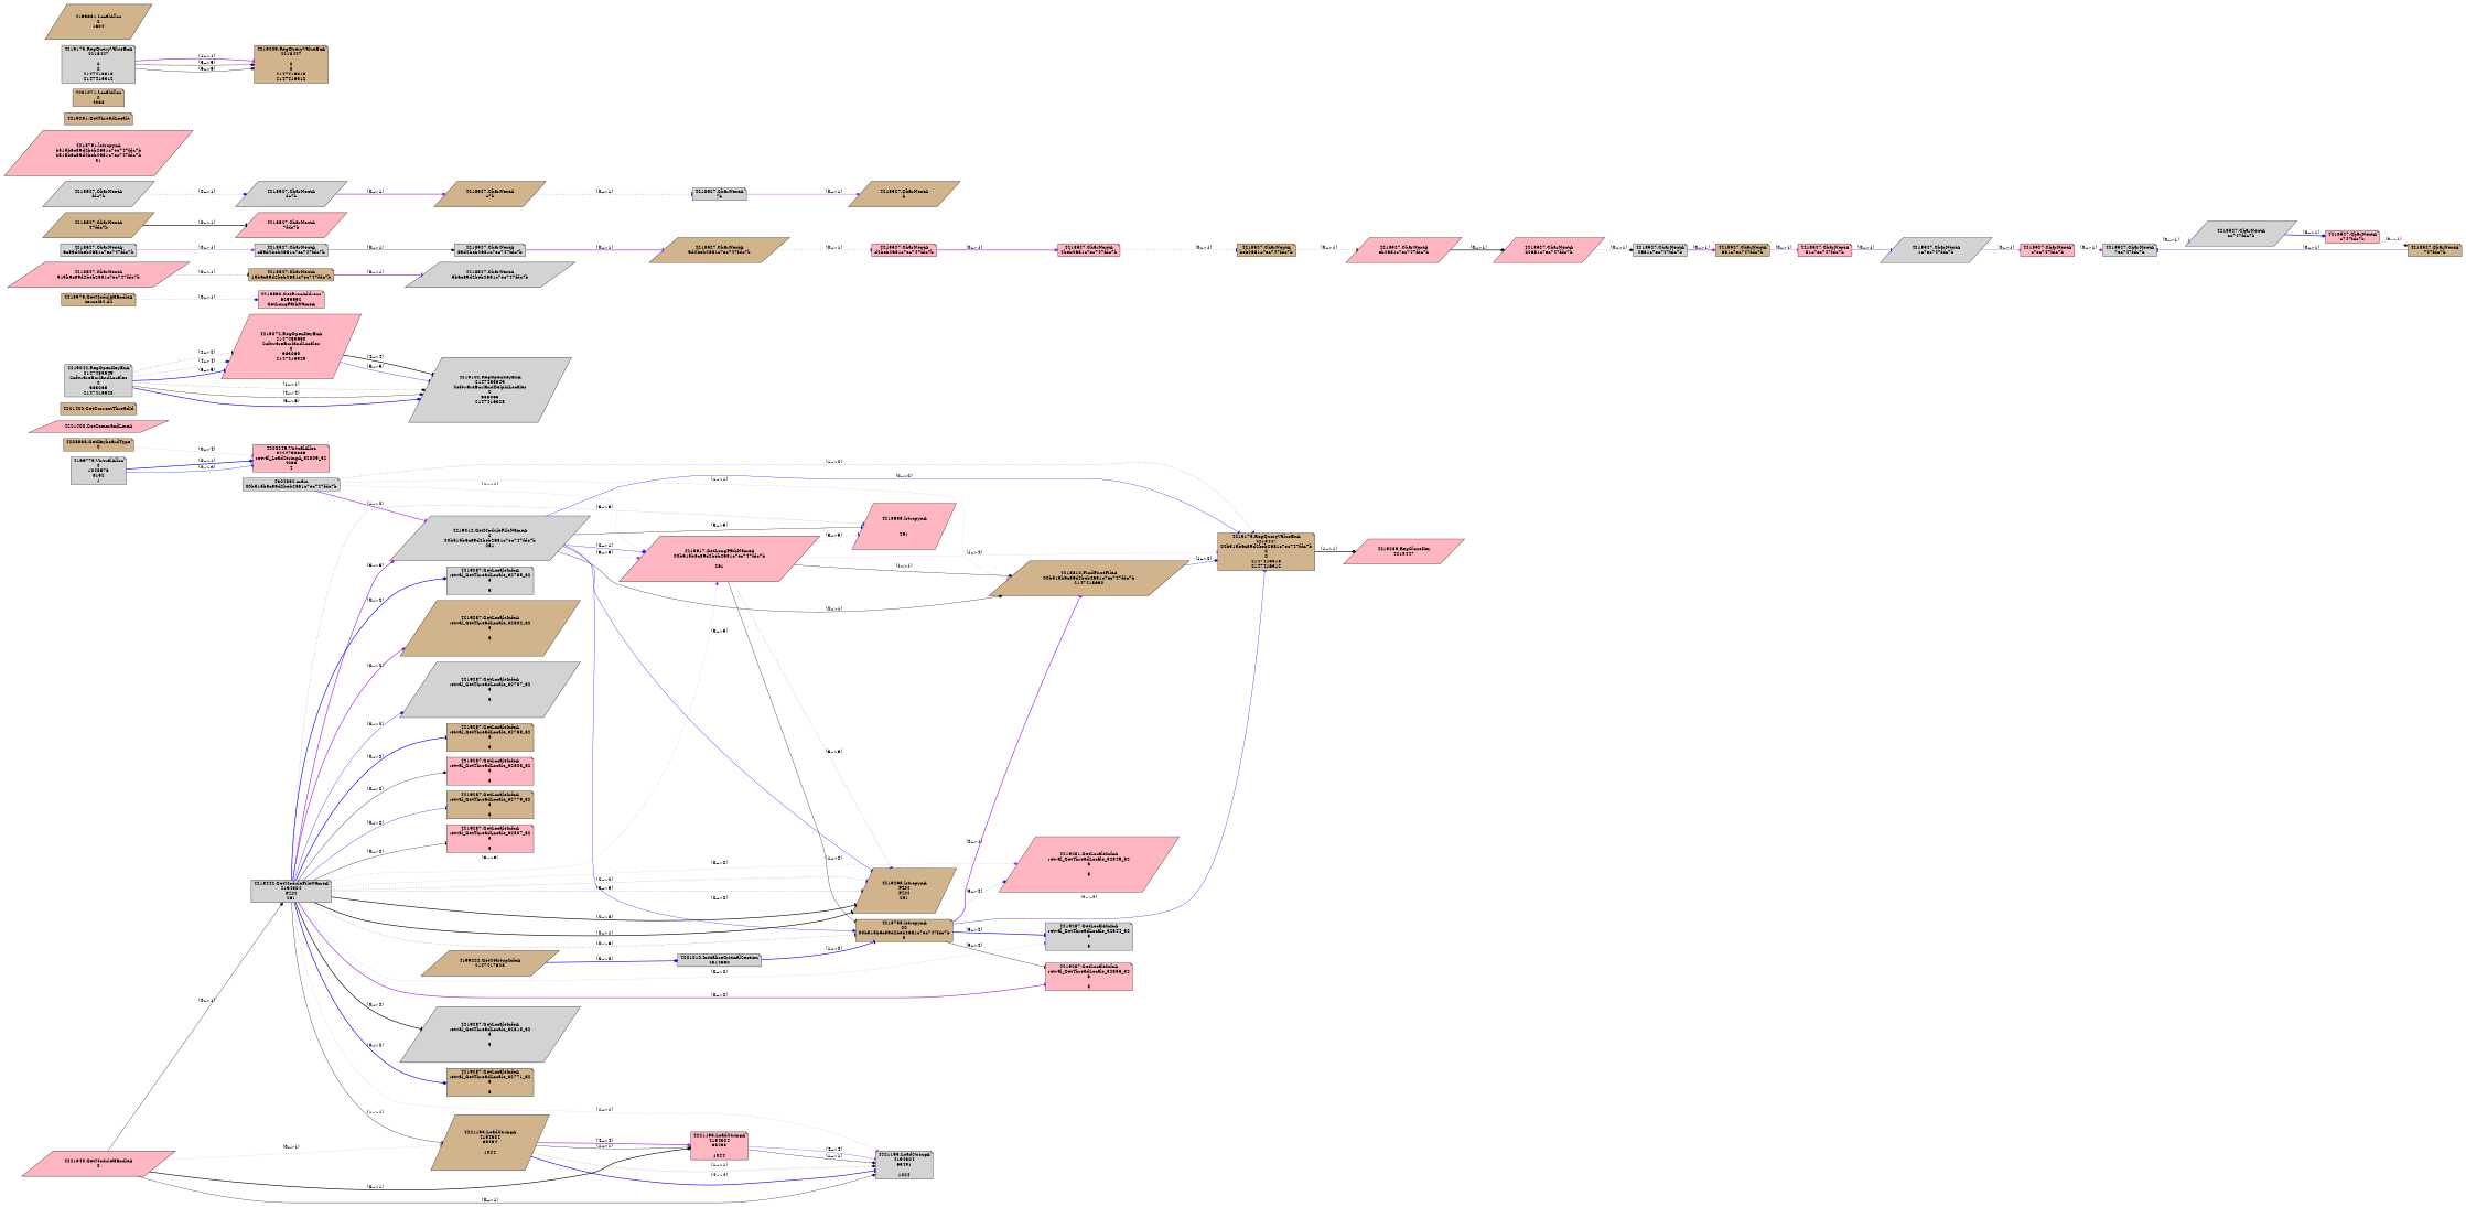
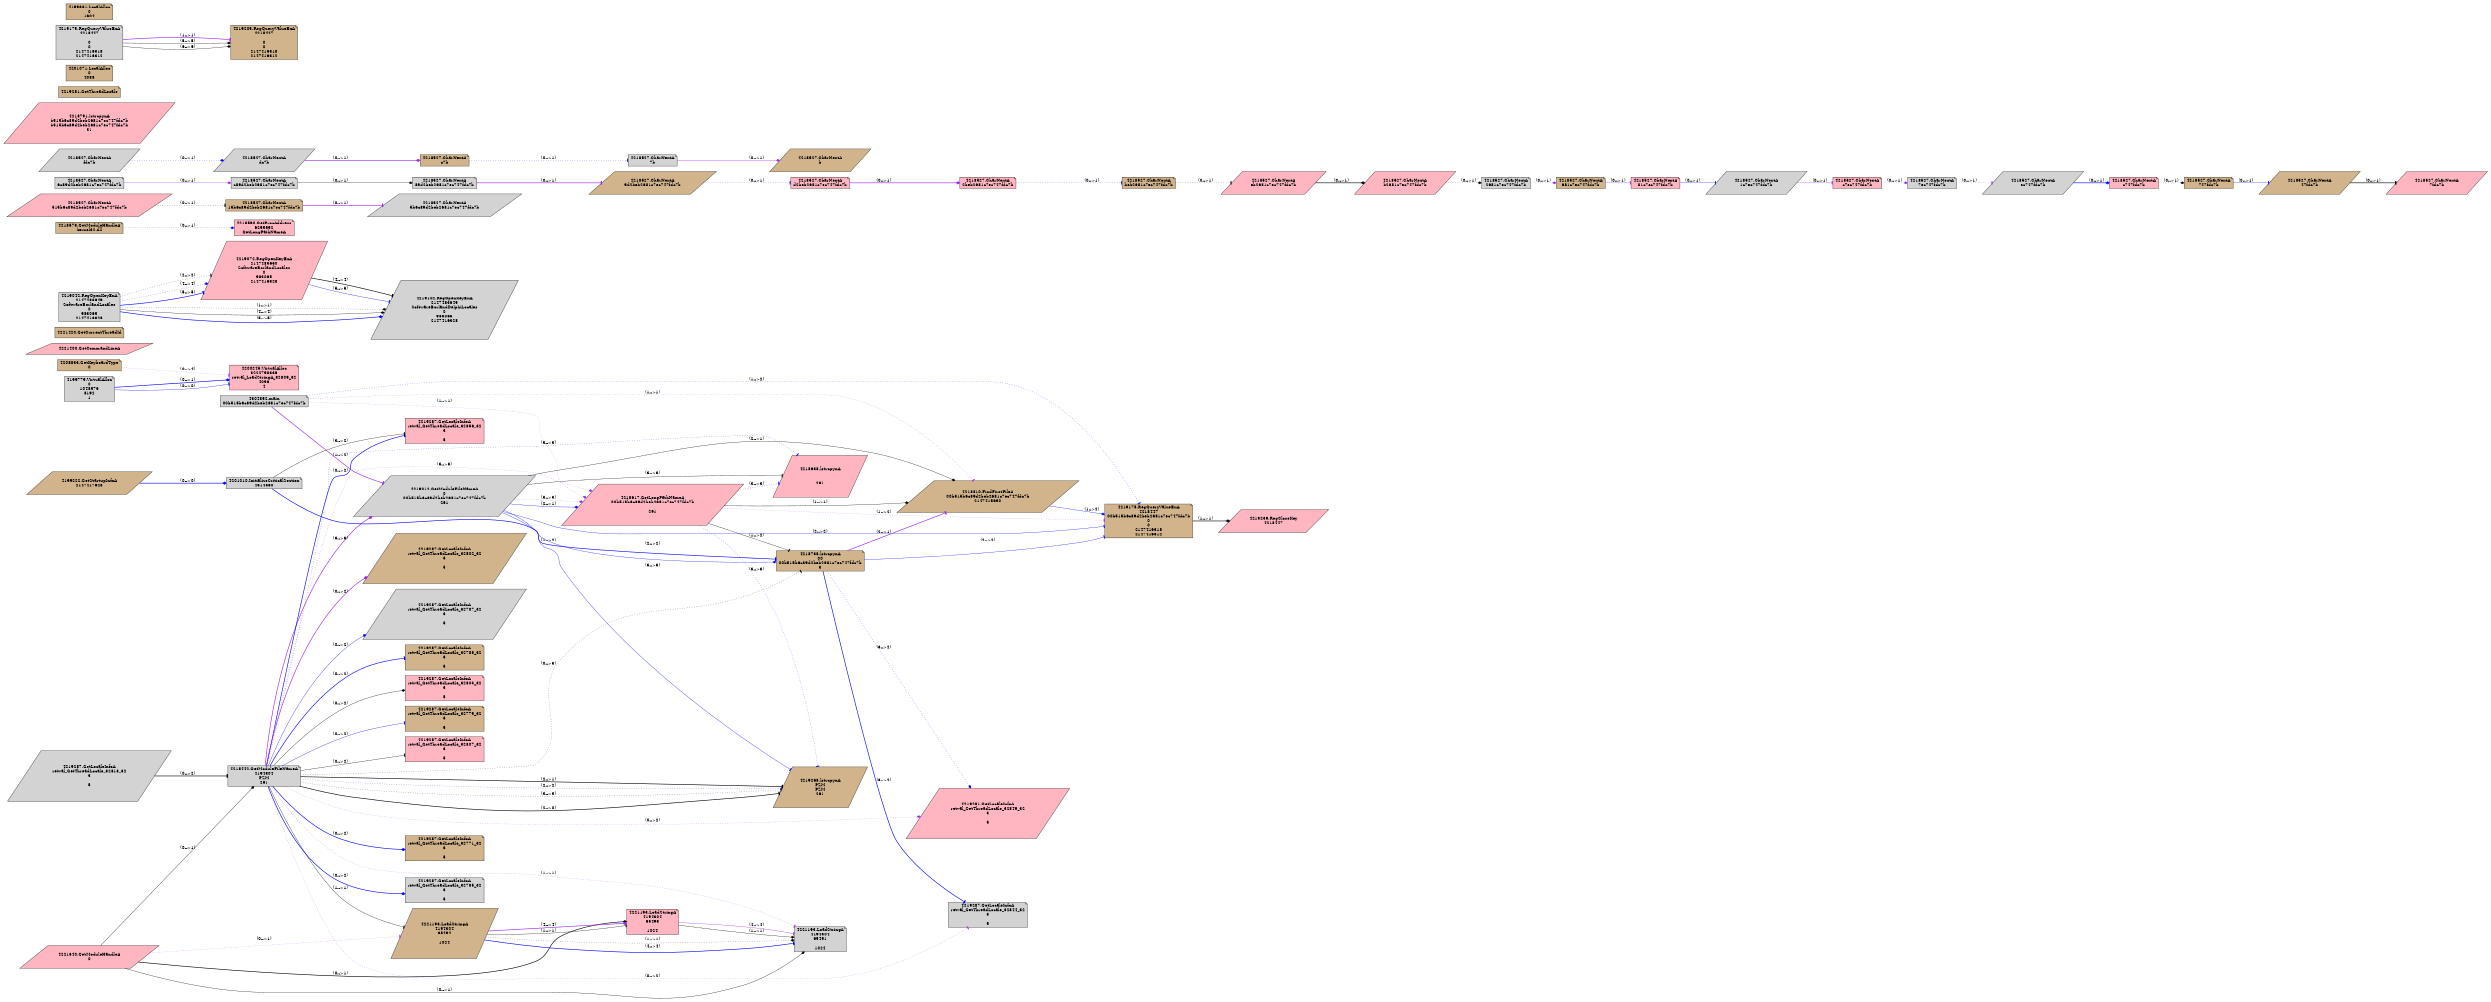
  digraph {
    rankdir=LR
    node [fillcolor=tan shape=note style=filled]
    edge [arrowhead=tee color=blue style=dotted]
    n1 [fillcolor=lightgrey label="4304852.main\n00b515b6c89d2beb2681c7ec747fdc7b"]
    n2 [fillcolor=lightgrey label="4219012.GetModuleFileNameA\n0\n00b515b6c89d2beb2681c7ec747fdc7b\n261" shape=parallelogram]
    n3 [fillcolor=lightpink label="4218617.GetLongPathNameA\n00b515b6c89d2beb2681c7ec747fdc7b\n\n261" shape=parallelogram]
    n4 [label="4218810.FindFirstFileA\n00b515b6c89d2beb2681c7ec747fdc7b\n2147415690" shape=parallelogram]
    n5 [label="4219175.RegQueryValueExA\n4218447\n00b515b6c89d2beb2681c7ec747fdc7b\n0\n0\n2147416318\n2147416312"]
    n6 [label="4218738.lstrcpynA\n00\n00b515b6c89d2beb2681c7ec747fdc7b\n3"]
    n7 [label="4219268.lstrcpynA\nPZM\nPZM\n261" shape=parallelogram]
    n8 [fillcolor=lightpink label="4218638.lstrcpynA\n\n\n261" shape=parallelogram]
    n9 [fillcolor=lightgrey label="4219287.GetLocaleInfoA\nretval_GetThreadLocale_32844_32\n3\n\n5"]
    n10 [fillcolor=lightpink label="4219287.GetLocaleInfoA\nretval_GetThreadLocale_32856_32\n3\n\n5"]
    n11 [fillcolor=lightpink label="4219281.GetLocaleInfoA\nretval_GetThreadLocale_32849_32\n3\n\n5" shape=parallelogram]
    n12 [fillcolor=lightpink label="4219239.RegCloseKey\n4218447" shape=parallelogram]
    n13 [fillcolor=lightpink label="4221640.GetModuleHandleA\n0" shape=parallelogram]
    n14 [fillcolor=lightgrey label="4218442.GetModuleFileNameA\n4194304\nPZM\n261"]
    n15 [label="4221193.LoadStringA\n4194304\n65494\n\n1024" shape=parallelogram]
    n16 [fillcolor=lightpink label="4221193.LoadStringA\n4194304\n65493\n\n1024"]
    n17 [fillcolor=lightgrey label="4221193.LoadStringA\n4194304\n65491\n\n1024"]
    n18 [fillcolor=lightgrey label="4219287.GetLocaleInfoA\nretval_GetThreadLocale_32818_32\n3\n\n5" shape=parallelogram]
    n19 [label="4219287.GetLocaleInfoA\nretval_GetThreadLocale_32771_32\n3\n\n5"]
    n20 [fillcolor=lightgrey label="4219287.GetLocaleInfoA\nretval_GetThreadLocale_32785_32\n3\n\n5"]
    n21 [label="4219287.GetLocaleInfoA\nretval_GetThreadLocale_32802_32\n3\n\n5" shape=parallelogram]
    n22 [fillcolor=lightgrey label="4219287.GetLocaleInfoA\nretval_GetThreadLocale_32787_32\n3\n\n5" shape=parallelogram]
    n23 [label="4219287.GetLocaleInfoA\nretval_GetThreadLocale_32788_32\n3\n\n5"]
    n24 [fillcolor=lightpink label="4219287.GetLocaleInfoA\nretval_GetThreadLocale_32803_32\n3\n\n5"]
    n25 [label="4219287.GetLocaleInfoA\nretval_GetThreadLocale_32779_32\n3\n\n5"]
    n26 [fillcolor=lightpink label="4219287.GetLocaleInfoA\nretval_GetThreadLocale_32807_32\n3\n\n5"]
    n27 [label="4208833.GetKeyboardType\n0"]
    n28 [fillcolor=lightpink label="4200245.VirtualAlloc\n3222798336\nretval_LoadStringA_32809_32\n4096\n4"]
    n29 [fillcolor=lightpink label="4221400.GetCommandLineA\n" shape=parallelogram]
    n30 [label="4199222.GetStartupInfoA\n2147417628" shape=parallelogram]
    n31 [fillcolor=lightgrey label="4201010.InitializeCriticalSection\n4314560"]
    n32 [label="4221420.GetCurrentThreadId\n"]
    n33 [fillcolor=lightgrey label="4219042.RegOpenKeyExA\n2147483649\nSoftware\Borland\Locales\n0\n983065\n2147416328"]
    n34 [fillcolor=lightpink label="4219072.RegOpenKeyExA\n2147483650\nSoftware\Borland\Locales\n0\n983065\n2147416328" shape=parallelogram]
    n35 [fillcolor=lightgrey label="4219102.RegOpenKeyExA\n2147483649\nSoftware\Borland\Delphi\Locales\n0\n983065\n2147416328" shape=parallelogram]
    n36 [label="4218573.GetModuleHandleA\nkernel32.dll"]
    n37 [fillcolor=lightpink label="4218590.GetProcAddress\n6295592\nGetLongPathNameA"]
    n38 [fillcolor=lightpink label="4218527.CharNextA\n515b6c89d2beb2681c7ec747fdc7b" shape=parallelogram]
    n39 [label="4218527.CharNextA\n15b6c89d2beb2681c7ec747fdc7b"]
    n40 [fillcolor=lightgrey label="4218527.CharNextA\n5b6c89d2beb2681c7ec747fdc7b" shape=parallelogram]
    n41 [fillcolor=lightgrey label="4218527.CharNextA\n6c89d2beb2681c7ec747fdc7b"]
    n42 [fillcolor=lightgrey label="4218527.CharNextA\nc89d2beb2681c7ec747fdc7b"]
    n43 [fillcolor=lightgrey label="4218527.CharNextA\n89d2beb2681c7ec747fdc7b"]
    n44 [label="4218527.CharNextA\n9d2beb2681c7ec747fdc7b" shape=parallelogram]
    n45 [fillcolor=lightpink label="4218527.CharNextA\nd2beb2681c7ec747fdc7b"]
    n46 [fillcolor=lightpink label="4218527.CharNextA\n2beb2681c7ec747fdc7b"]
    n47 [label="4218527.CharNextA\nbeb2681c7ec747fdc7b"]
    n48 [fillcolor=lightpink label="4218527.CharNextA\neb2681c7ec747fdc7b" shape=parallelogram]
    n49 [fillcolor=lightpink label="4218527.CharNextA\nb2681c7ec747fdc7b" shape=parallelogram]
    n50 [fillcolor=lightgrey label="4218527.CharNextA\n2681c7ec747fdc7b"]
    n51 [label="4218527.CharNextA\n681c7ec747fdc7b"]
    n52 [fillcolor=lightpink label="4218527.CharNextA\n81c7ec747fdc7b"]
    n53 [fillcolor=lightgrey label="4218527.CharNextA\n1c7ec747fdc7b" shape=parallelogram]
    n54 [fillcolor=lightpink label="4218527.CharNextA\nc7ec747fdc7b"]
    n55 [fillcolor=lightgrey label="4218527.CharNextA\n7ec747fdc7b"]
    n56 [fillcolor=lightgrey label="4218527.CharNextA\nec747fdc7b" shape=parallelogram]
    n57 [fillcolor=lightpink label="4218527.CharNextA\nc747fdc7b"]
    n58 [label="4218527.CharNextA\n747fdc7b"]
    n59 [label="4218527.CharNextA\n47fdc7b" shape=parallelogram]
    n60 [fillcolor=lightpink label="4218527.CharNextA\n7fdc7b" shape=parallelogram]
    n61 [fillcolor=lightgrey label="4218527.CharNextA\nfdc7b" shape=parallelogram]
    n62 [fillcolor=lightgrey label="4218527.CharNextA\ndc7b" shape=parallelogram]
-   n63 [label="4218527.CharNextA\nc7b" shape=parallelogram]
+   n63 [label="4218527.CharNextA\nc7b"]
    n64 [fillcolor=lightgrey label="4218527.CharNextA\n7b"]
    n65 [label="4218527.CharNextA\nb" shape=parallelogram]
    n66 [fillcolor=lightpink label="4218791.lstrcpynA\nb515b6c89d2beb2681c7ec747fdc7b\nb515b6c89d2beb2681c7ec747fdc7b\n31" shape=parallelogram]
    n67 [label="4219281.GetThreadLocale\n"]
    n68 [label="4201071.LocalAlloc\n0\n4088"]
    n69 [fillcolor=lightgrey label="4219175.RegQueryValueExA\n4218447\n\n0\n0\n2147416318\n2147416312"]
    n70 [label="4219205.RegQueryValueExA\n4218447\n\n0\n0\n2147416318\n2147416312"]
    n71 [fillcolor=lightgrey label="4199779.VirtualAlloc\n0\n1048576\n8192\n1"]
-   n72 [label="4199331.LocalAlloc\n0\n1604" shape=parallelogram]
+   n72 [label="4199331.LocalAlloc\n0\n1604"]
    n1 -> n2 [color=purple label="(1-->2)" style=bold]
    n1 -> n3 [arrowhead=diamond color=purple label="(1-->1)"]
    n1 -> n4 [color=purple label="(1-->1)"]
    n1 -> n5 [label="(1-->2)"]
    n2 -> n3 [arrowhead=diamond label="(2-->1)" style=solid]
    n2 -> n3 [arrowhead=diamond color=purple label="(3-->3)"]
    n2 -> n4 [arrowhead=diamond color=black label="(2-->1)" style=solid]
    n2 -> n5 [label="(2-->2)" style=solid]
    n2 -> n6 [arrowhead=diamond label="(2-->2)" style=solid]
    n2 -> n7 [label="(3-->3)" style=solid]
    n2 -> n8 [color=black label="(3-->3)" style=solid]
    n3 -> n4 [arrowhead=diamond color=black label="(1-->1)" style=solid]
    n3 -> n5 [color=purple label="(1-->2)"]
    n3 -> n6 [color=black label="(1-->2)" style=solid]
    n3 -> n7 [label="(3-->3)"]
    n3 -> n8 [label="(3-->3)"]
    n4 -> n5 [arrowhead=diamond label="(1-->2)" style=solid]
    n5 -> n12 [arrowhead=diamond color=black label="(1-->1)" style=bold]
    n6 -> n4 [color=purple label="(2-->1)" style=bold]
    n6 -> n5 [label="(2-->2)" style=solid]
    n6 -> n9 [label="(3-->2)" style=bold]
-   n6 -> n10 [color=black label="(3-->2)" style=solid]
+   n31 -> n10 [color=black label="(3-->2)" style=solid]
    n6 -> n11 [arrowhead=diamond label="(3-->2)"]
    n13 -> n14 [arrowhead=diamond color=black label="(0-->1)" style=solid]
    n13 -> n15 [color=purple label="(0-->1)"]
    n13 -> n16 [arrowhead=diamond color=black label="(0-->1)" style=bold]
    n13 -> n17 [arrowhead=diamond color=black label="(0-->1)" style=solid]
    n14 -> n2 [arrowhead=diamond color=purple label="(3-->3)" style=bold]
    n14 -> n3 [arrowhead=diamond color=purple label="(3-->3)"]
    n14 -> n6 [color=black label="(0-->3)"]
    n14 -> n7 [color=black label="(2-->1)" style=bold]
    n14 -> n7 [label="(2-->2)"]
    n14 -> n7 [color=black label="(3-->3)"]
    n14 -> n7 [color=black label="(2-->0)" style=bold]
    n14 -> n8 [label="(3-->3)"]
    n14 -> n9 [color=purple label="(0-->2)"]
-   n14 -> n10 [color=purple label="(0-->2)" style=bold]
+   n14 -> n10 [label="(0-->2)" style=bold]
    n14 -> n11 [arrowhead=diamond color=purple label="(0-->2)"]
    n14 -> n15 [color=black label="(1-->1)" style=solid]
    n14 -> n17 [color=purple label="(1-->1)"]
-   n14 -> n18 [color=black label="(0-->2)" style=bold]
+   n18 -> n14 [color=black label="(0-->2)" style=bold]
    n14 -> n19 [arrowhead=diamond label="(0-->2)" style=bold]
    n14 -> n20 [arrowhead=diamond label="(0-->2)" style=bold]
    n14 -> n21 [arrowhead=diamond color=purple label="(0-->2)" style=bold]
    n14 -> n22 [arrowhead=diamond label="(0-->2)" style=solid]
    n14 -> n23 [label="(0-->2)" style=bold]
    n14 -> n24 [arrowhead=diamond color=black label="(0-->2)" style=solid]
    n14 -> n25 [label="(0-->2)" style=solid]
    n14 -> n26 [color=black label="(0-->2)" style=solid]
    n15 -> n16 [color=black label="(1-->1)" style=solid]
    n15 -> n16 [arrowhead=diamond color=purple label="(4-->4)" style=bold]
    n15 -> n17 [arrowhead=diamond color=black label="(1-->1)"]
    n15 -> n17 [label="(4-->4)" style=bold]
    n16 -> n17 [arrowhead=diamond color=black label="(1-->1)" style=solid]
    n16 -> n17 [color=purple label="(4-->4)" style=solid]
    n27 -> n28 [color=purple label="(0-->4)"]
    n30 -> n31 [arrowhead=diamond label="(0-->0)" style=bold]
    n31 -> n6 [label="(1-->2)" style=bold]
    n33 -> n34 [color=black label="(2-->2)"]
    n33 -> n34 [arrowhead=diamond label="(4-->4)"]
    n33 -> n34 [label="(5-->5)" style=bold]
    n33 -> n35 [arrowhead=diamond color=black label="(1-->1)"]
    n33 -> n35 [arrowhead=diamond color=black label="(4-->4)" style=solid]
    n33 -> n35 [arrowhead=diamond label="(5-->5)" style=bold]
    n34 -> n35 [color=black label="(4-->4)" style=bold]
    n34 -> n35 [label="(5-->5)" style=solid]
    n36 -> n37 [arrowhead=diamond label="(0-->1)"]
    n38 -> n39 [color=black label="(0-->1)"]
    n39 -> n40 [color=purple label="(0-->1)" style=bold]
    n41 -> n42 [arrowhead=diamond color=purple label="(0-->1)" style=solid]
    n42 -> n43 [arrowhead=diamond color=black label="(0-->1)" style=solid]
    n43 -> n44 [color=purple label="(0-->1)" style=bold]
    n44 -> n45 [label="(0-->1)"]
    n45 -> n46 [arrowhead=diamond color=purple label="(0-->1)" style=bold]
    n46 -> n47 [label="(0-->1)"]
    n47 -> n48 [color=black label="(0-->1)"]
    n48 -> n49 [arrowhead=diamond color=black label="(0-->1)" style=bold]
    n49 -> n50 [arrowhead=diamond color=black label="(0-->1)"]
-   n50 -> n51 [arrowhead=diamond color=purple label="(0-->1)" style=bold]
+   n50 -> n51 [arrowhead=diamond color=purple label="(0-->1)"]
    n51 -> n52 [color=purple label="(0-->1)" style=solid]
    n52 -> n53 [label="(0-->1)" style=solid]
    n53 -> n54 [color=purple label="(0-->1)" style=solid]
    n54 -> n55 [arrowhead=diamond color=purple label="(0-->1)"]
    n55 -> n56 [color=purple label="(0-->1)"]
    n56 -> n57 [arrowhead=diamond label="(0-->1)" style=bold]
    n57 -> n58 [arrowhead=diamond color=black label="(0-->1)"]
-   n58 -> n55 [label="(0-->1)" style=solid]
+   n58 -> n59 [label="(0-->1)" style=solid]
    n59 -> n60 [color=black label="(0-->1)" style=bold]
    n61 -> n62 [arrowhead=diamond label="(0-->1)"]
    n62 -> n63 [arrowhead=diamond color=purple label="(0-->1)" style=bold]
    n63 -> n64 [label="(0-->1)"]
    n64 -> n65 [arrowhead=diamond color=purple label="(0-->1)" style=solid]
    n69 -> n70 [color=purple label="(1-->1)" style=bold]
    n69 -> n70 [arrowhead=diamond color=black label="(5-->5)" style=solid]
    n69 -> n70 [arrowhead=diamond color=black label="(6-->6)" style=solid]
    n71 -> n28 [arrowhead=diamond label="(0-->1)" style=bold]
    n71 -> n28 [label="(0-->0)" style=solid]
  }
